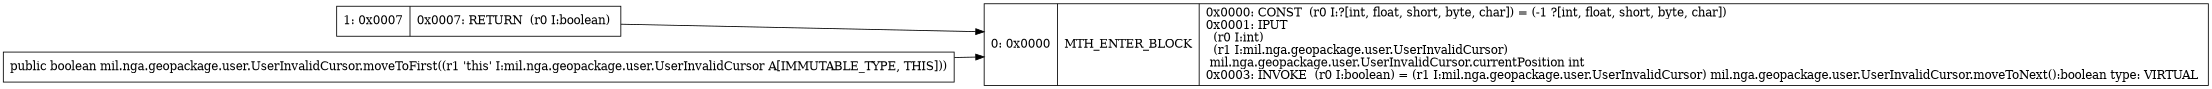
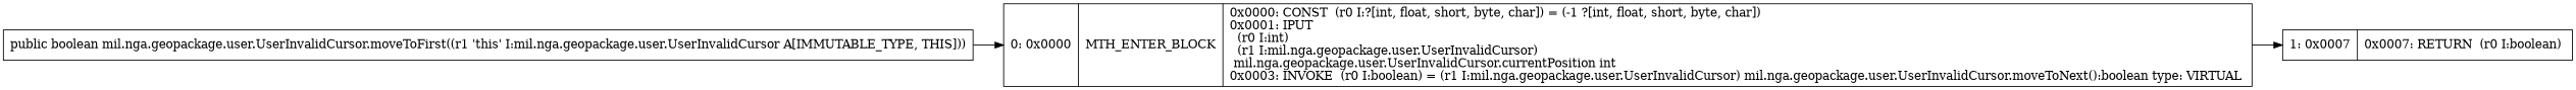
  digraph {
    rankdir=LR
    node [shape=record]
    n1 [label="{0\:\ 0x0000|MTH_ENTER_BLOCK\l|0x0000: CONST  (r0 I:?[int, float, short, byte, char]) = (\-1 ?[int, float, short, byte, char]) \l0x0001: IPUT  \l  (r0 I:int)\l  (r1 I:mil.nga.geopackage.user.UserInvalidCursor)\l mil.nga.geopackage.user.UserInvalidCursor.currentPosition int \l0x0003: INVOKE  (r0 I:boolean) = (r1 I:mil.nga.geopackage.user.UserInvalidCursor) mil.nga.geopackage.user.UserInvalidCursor.moveToNext():boolean type: VIRTUAL \l}"]
    n2 [label="{1\:\ 0x0007|0x0007: RETURN  (r0 I:boolean) \l}"]
    n3 [label="{public boolean mil.nga.geopackage.user.UserInvalidCursor.moveToFirst((r1 'this' I:mil.nga.geopackage.user.UserInvalidCursor A[IMMUTABLE_TYPE, THIS])) }"]
-   n2 -> n1
+   n1 -> n2
    n3 -> n1
  }
